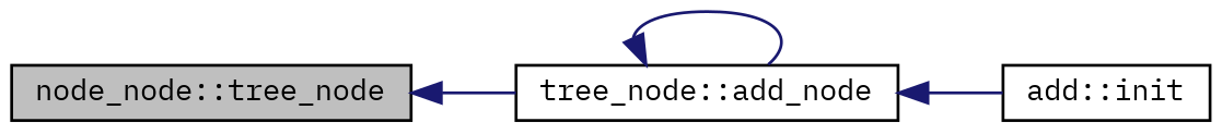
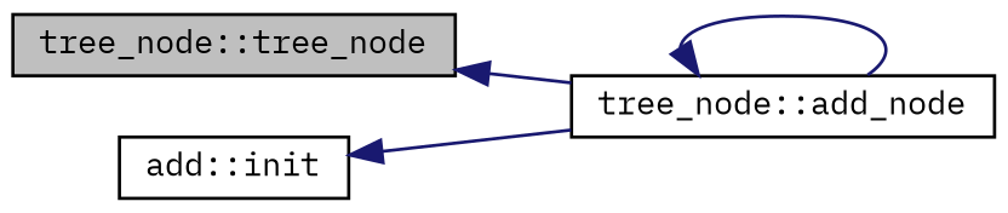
  digraph {
    fontname="IBM Plex Mono"
    rankdir=LR
    node [color=black fillcolor=white fontname="IBM Plex Mono" fontsize=10 shape=record style=filled]
    edge [color=midnightblue dir=back fontname="IBM Plex Mono" fontsize=10 labelfontname=Helvetica labelfontsize=10 style=solid]
-   n1 [fillcolor=grey75 fontcolor=black height=0.2 label="node_node::tree_node" width=0.4]
+   n1 [fillcolor=grey75 fontcolor=black height=0.2 label="tree_node::tree_node" width=0.4]
    n2 [height=0.2 label="tree_node::add_node" width=0.4]
    n3 [height=0.2 label="add::init" width=0.4]
    n1 -> n2
    n2 -> n2
-   n2 -> n3
+   n3 -> n2
  }
